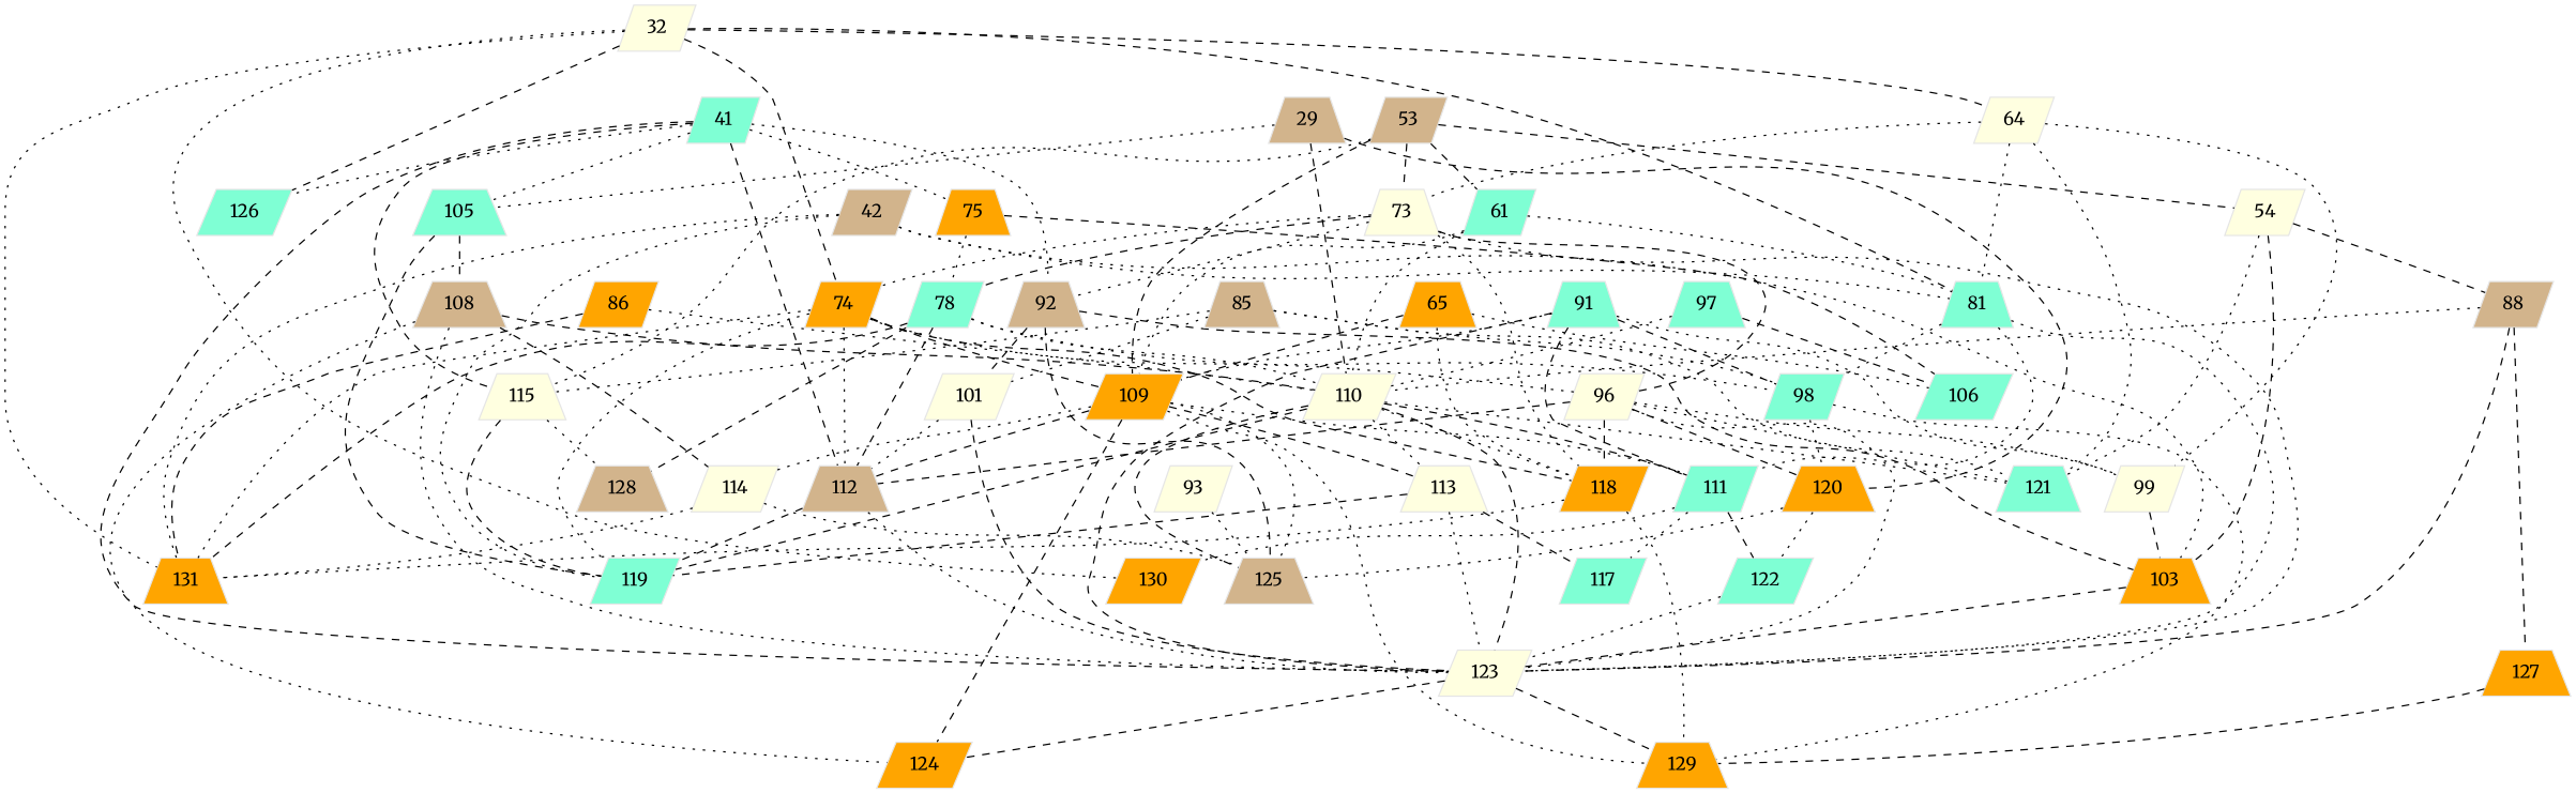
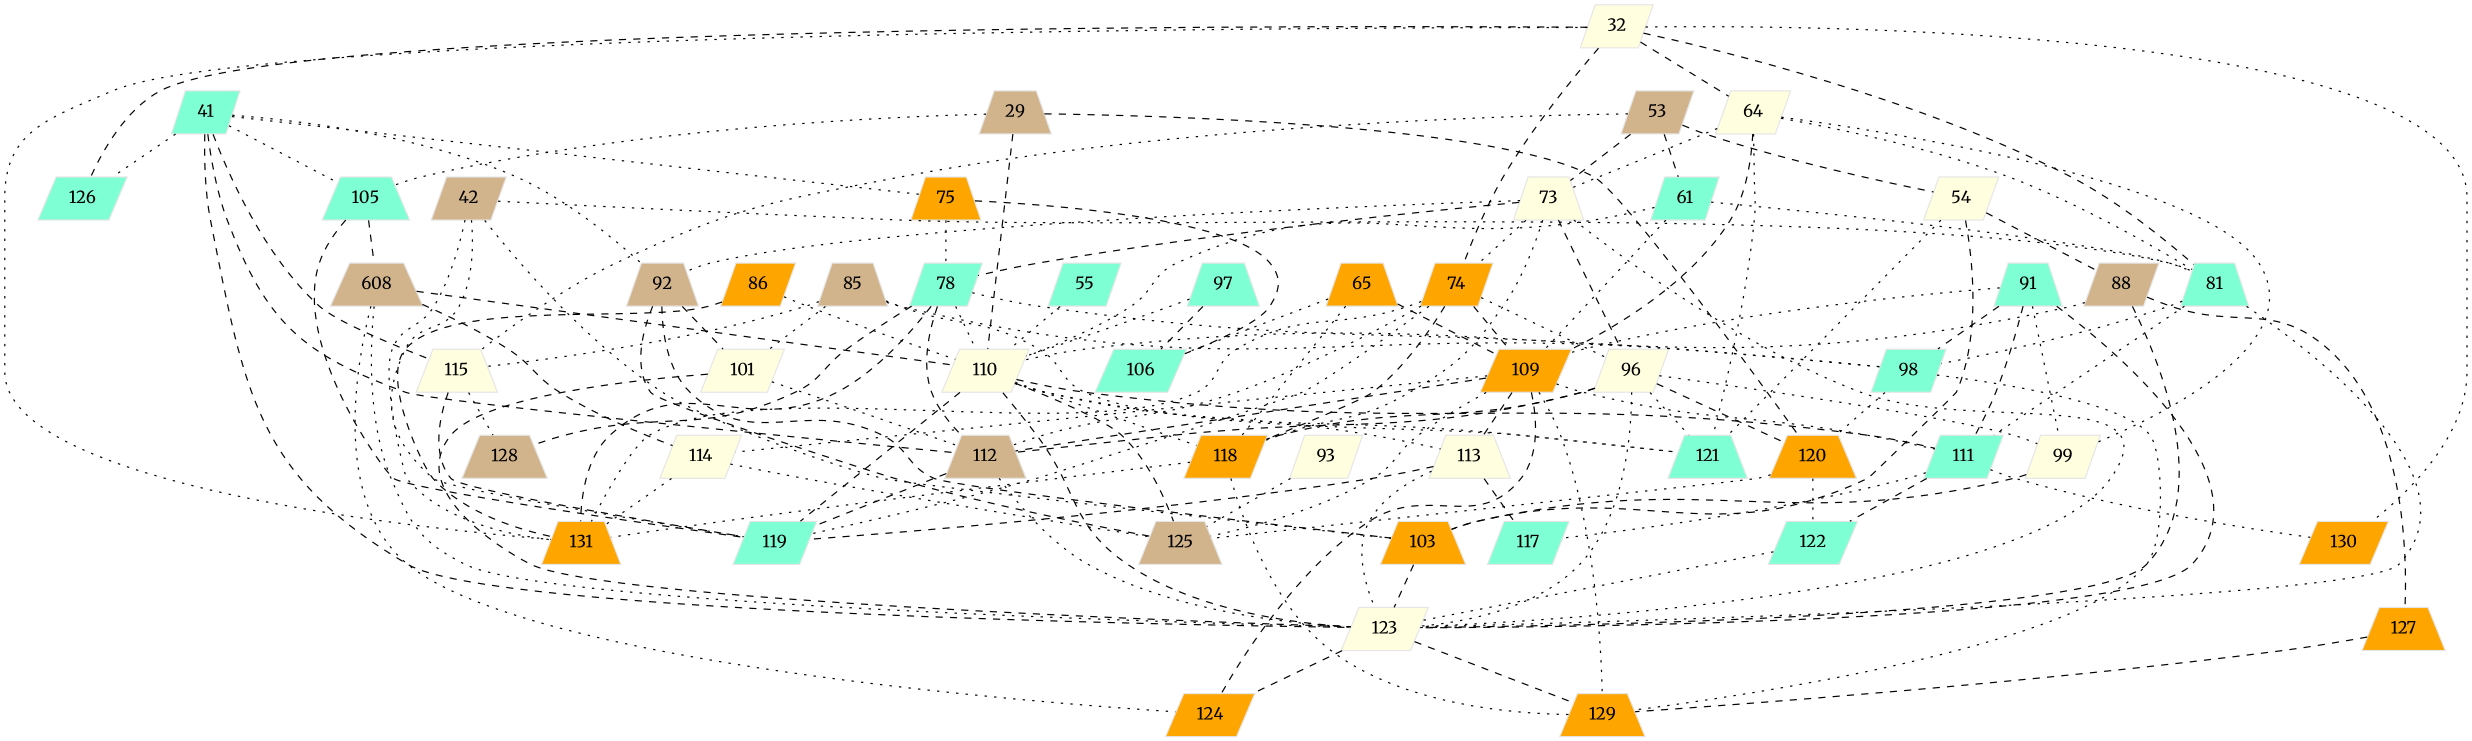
  graph {
    fontname=Merriweather
    node [color=gray90 fillcolor=aquamarine fontname=Merriweather shape=parallelogram style=filled]
    edge [fontname=Merriweather style=dotted]
    105 [shape=trapezium super="+76"]
    119 [super="+83+69"]
-   108 [fillcolor=tan shape=trapezium super="+72"]
+   108 [fillcolor=tan shape=trapezium super="+72" label=608]
    n4 [fillcolor=tan label=29 shape=trapezium]
    110 [fillcolor=lightyellow super="+80+82+71+89"]
    120 [fillcolor=orange shape=trapezium]
    123 [fillcolor=lightyellow super="+63+102"]
    121 [shape=trapezium super="+45"]
    118 [fillcolor=orange super="+22+49+116"]
    111 [super="+77+100"]
    125 [fillcolor=tan shape=trapezium super="+36"]
    113 [fillcolor=lightyellow shape=trapezium super="+104+38"]
    122 [super="+57"]
    32 [fillcolor=lightyellow super="+29"]
    64 [fillcolor=lightyellow super="+48"]
    74 [fillcolor=orange super="+70+58+46"]
    81 [shape=trapezium super="+51"]
    126
    130 [fillcolor=orange]
    131 [fillcolor=orange shape=trapezium super="+56+47+95"]
    73 [fillcolor=lightyellow shape=trapezium super="+3+19"]
    109 [fillcolor=orange super="+50+52+62+14"]
    99 [fillcolor=lightyellow]
    112 [fillcolor=tan shape=trapezium super="+37+79+107"]
    96 [fillcolor=lightyellow super="+34+84"]
    98 [super="+5+94"]
    41 [super="+12"]
    75 [fillcolor=orange shape=trapezium]
    92 [fillcolor=tan shape=trapezium super="+23"]
    115 [fillcolor=lightyellow shape=trapezium]
    106 [super="+87"]
    78 [super="+6"]
    103 [fillcolor=orange shape=trapezium super="+33"]
    101 [fillcolor=lightyellow]
    128 [fillcolor=tan shape=trapezium]
    129 [fillcolor=orange shape=trapezium super="+13"]
    124 [fillcolor=orange]
    42 [fillcolor=tan]
    53 [fillcolor=tan super="+27"]
    54 [fillcolor=lightyellow]
    61
    88 [fillcolor=tan super="+7"]
    127 [fillcolor=orange shape=trapezium]
+   55
    114 [fillcolor=lightyellow super="+24"]
    65 [fillcolor=orange shape=trapezium]
    117
    85 [fillcolor=tan shape=trapezium]
    86 [fillcolor=orange]
    91 [shape=trapezium super="+90"]
    93 [fillcolor=lightyellow]
    97 [shape=trapezium]
    105 -- 119 [style=dashed]
    105 -- 108 [style=dashed weight=2]
    108 -- 110 [style=dashed weight=3]
    108 -- 123
    108 -- 124
    108 -- 114 [style=dashed]
    n4 -- 105
    n4 -- 110 [style=dashed]
    n4 -- 120 [style=dashed]
    110 -- 119 [style=dashed weight=2]
    110 -- 123 [style=dashed weight=2]
    110 -- 121
    110 -- 118 [weight=4]
    110 -- 111 [style=dashed]
    110 -- 125 [style=dashed weight=2]
    110 -- 113
    120 -- 125 [weight=2]
    120 -- 122
    123 -- 129 [style=dashed]
    123 -- 124 [style=dashed]
    118 -- 131
    118 -- 129 [weight=2]
    111 -- 122 [style=dashed]
    111 -- 130
    111 -- 117
    113 -- 119 [style=dashed]
    113 -- 123 [weight=3]
    113 -- 117 [style=dashed]
    122 -- 123
    32 -- 64 [style=dashed weight=2]
    32 -- 74 [style=dashed]
    32 -- 81 [style=dashed]
    32 -- 126 [style=dashed]
    32 -- 130
    32 -- 131 [weight=2]
    64 -- 121
    64 -- 81
    64 -- 73 [weight=2]
-   53 -- 109 [style=dashed weight=2]
+   64 -- 109 [style=dashed weight=2]
    64 -- 99
    74 -- 119
    74 -- 118 [style=dashed]
    74 -- 131 [weight=2]
    74 -- 109 [style=dashed weight=2]
    74 -- 112
    74 -- 96 [weight=3]
    81 -- 123
    81 -- 111 [weight=2]
    81 -- 98
    73 -- 123
    73 -- 118
    73 -- 74
    73 -- 96 [style=dashed]
    73 -- 92
    73 -- 78 [style=dashed]
    109 -- 111 [weight=5]
    109 -- 125
    109 -- 113 [style=dashed weight=4]
    109 -- 112 [style=dashed weight=4]
    109 -- 129 [weight=2]
    109 -- 124 [style=dashed]
    109 -- 114
    99 -- 103 [style=dashed]
    112 -- 119 [style=dashed]
    112 -- 123
    96 -- 120 [style=dashed]
    96 -- 123
    96 -- 121
    96 -- 118 [style=dashed]
    96 -- 99
    96 -- 112 [style=dashed]
    98 -- 120
    98 -- 129 [weight=2]
    41 -- 105
    41 -- 123 [style=dashed]
    41 -- 126
    41 -- 112 [style=dashed weight=3]
    41 -- 75
    41 -- 92
    41 -- 115 [style=dashed]
    75 -- 106 [style=dashed]
    75 -- 78
    92 -- 125 [style=dashed]
    92 -- 103 [style=dashed]
    92 -- 101 [style=dashed]
    115 -- 119 [style=dashed]
    115 -- 128
    78 -- 110 [weight=2]
    78 -- 131 [style=dashed]
    78 -- 112 [style=dashed]
    78 -- 98
    78 -- 128 [style=dashed]
    103 -- 123 [style=dashed]
    101 -- 123 [style=dashed]
    101 -- 112
    42 -- 119
    42 -- 81
    42 -- 131
    42 -- 103
    53 -- 73 [style=dashed]
    53 -- 115
    53 -- 54 [style=dashed]
    53 -- 61 [style=dashed weight=2]
    54 -- 121
    54 -- 103 [style=dashed weight=2]
    54 -- 88 [style=dashed]
    61 -- 110
    61 -- 81
    61 -- 109
    88 -- 110
    88 -- 123 [style=dashed weight=2]
    88 -- 127 [style=dashed]
    127 -- 129 [style=dashed]
+   55 -- 110 [weight=2]
    114 -- 125
    114 -- 131
    65 -- 118
    65 -- 109 [style=dashed weight=2]
    65 -- 106 [weight=2]
    85 -- 121
    85 -- 98
    85 -- 115
    85 -- 101
    86 -- 110 [weight=2]
    86 -- 131 [style=dashed]
    91 -- 123 [style=dashed weight=2]
    91 -- 111 [style=dashed weight=2]
    91 -- 109
    91 -- 99
    91 -- 98 [style=dashed]
    93 -- 125 [weight=2]
    97 -- 110
    97 -- 106 [style=dashed]
  }
